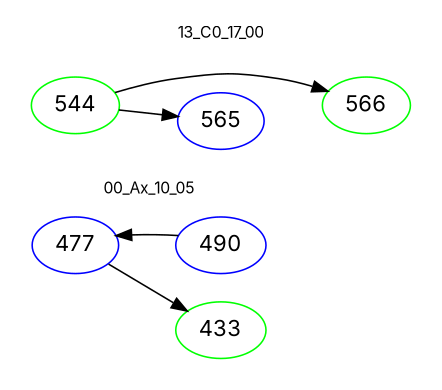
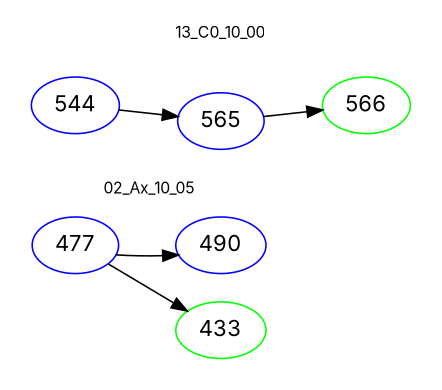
  digraph {
    fontname=Inter
    rankdir=LR
    node [color=blue fontname=Inter]
    edge [color=black fontname=Inter]
    n1 [label=477]
    n2 [color=green label=433]
    n3 [label=490]
    n4 [label=565]
-   n5 [color=green label=544]
+   n5 [label=544]
    n6 [color=green label=566]
    subgraph cluster_1 {
      color=white
      fontsize=10
-     label="00_Ax_10_05"
+     label="02_Ax_10_05"
      n1
      n2
      n3
    }
    subgraph cluster_2 {
      color=white
      fontsize=10
-     label="13_C0_17_00"
+     label="13_C0_10_00"
      n4
      n5
      n6
    }
    n1 -> n2
-   n3 -> n1
-   n5 -> n6
+   n1 -> n3
+   n4 -> n6
    n5 -> n4
  }
